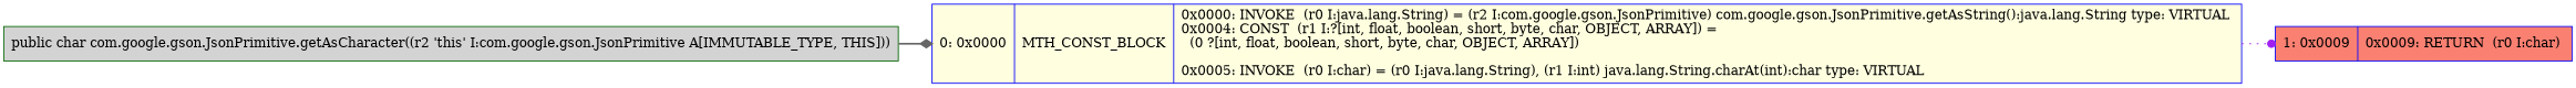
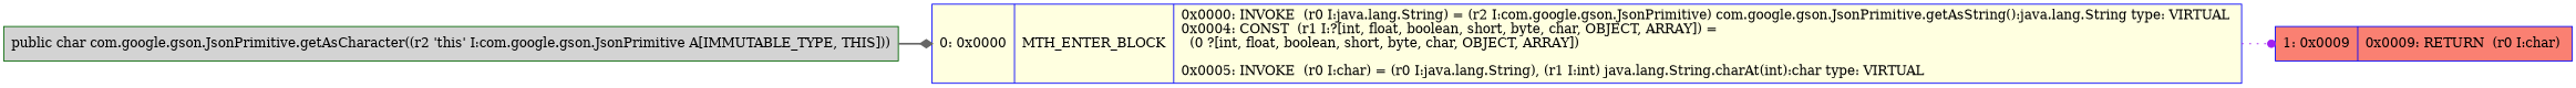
  digraph {
    rankdir=LR
    node [shape=record style=filled color=blue]
-   n1 [label="{0\:\ 0x0000|MTH_CONST_BLOCK\l|0x0000: INVOKE  (r0 I:java.lang.String) = (r2 I:com.google.gson.JsonPrimitive) com.google.gson.JsonPrimitive.getAsString():java.lang.String type: VIRTUAL \l0x0004: CONST  (r1 I:?[int, float, boolean, short, byte, char, OBJECT, ARRAY]) = \l  (0 ?[int, float, boolean, short, byte, char, OBJECT, ARRAY])\l \l0x0005: INVOKE  (r0 I:char) = (r0 I:java.lang.String), (r1 I:int) java.lang.String.charAt(int):char type: VIRTUAL \l}" fillcolor=lightyellow]
+   n1 [label="{0\:\ 0x0000|MTH_ENTER_BLOCK\l|0x0000: INVOKE  (r0 I:java.lang.String) = (r2 I:com.google.gson.JsonPrimitive) com.google.gson.JsonPrimitive.getAsString():java.lang.String type: VIRTUAL \l0x0004: CONST  (r1 I:?[int, float, boolean, short, byte, char, OBJECT, ARRAY]) = \l  (0 ?[int, float, boolean, short, byte, char, OBJECT, ARRAY])\l \l0x0005: INVOKE  (r0 I:char) = (r0 I:java.lang.String), (r1 I:int) java.lang.String.charAt(int):char type: VIRTUAL \l}" fillcolor=lightyellow]
    n2 [label="{1\:\ 0x0009|0x0009: RETURN  (r0 I:char) \l}" fillcolor=salmon]
    n3 [label="{public char com.google.gson.JsonPrimitive.getAsCharacter((r2 'this' I:com.google.gson.JsonPrimitive A[IMMUTABLE_TYPE, THIS])) }" fillcolor=lightgrey color=darkgreen]
    n1 -> n2 [color=purple style=dotted arrowhead=dot]
    n3 -> n1 [color=gray40 style=bold arrowhead=diamond]
  }
